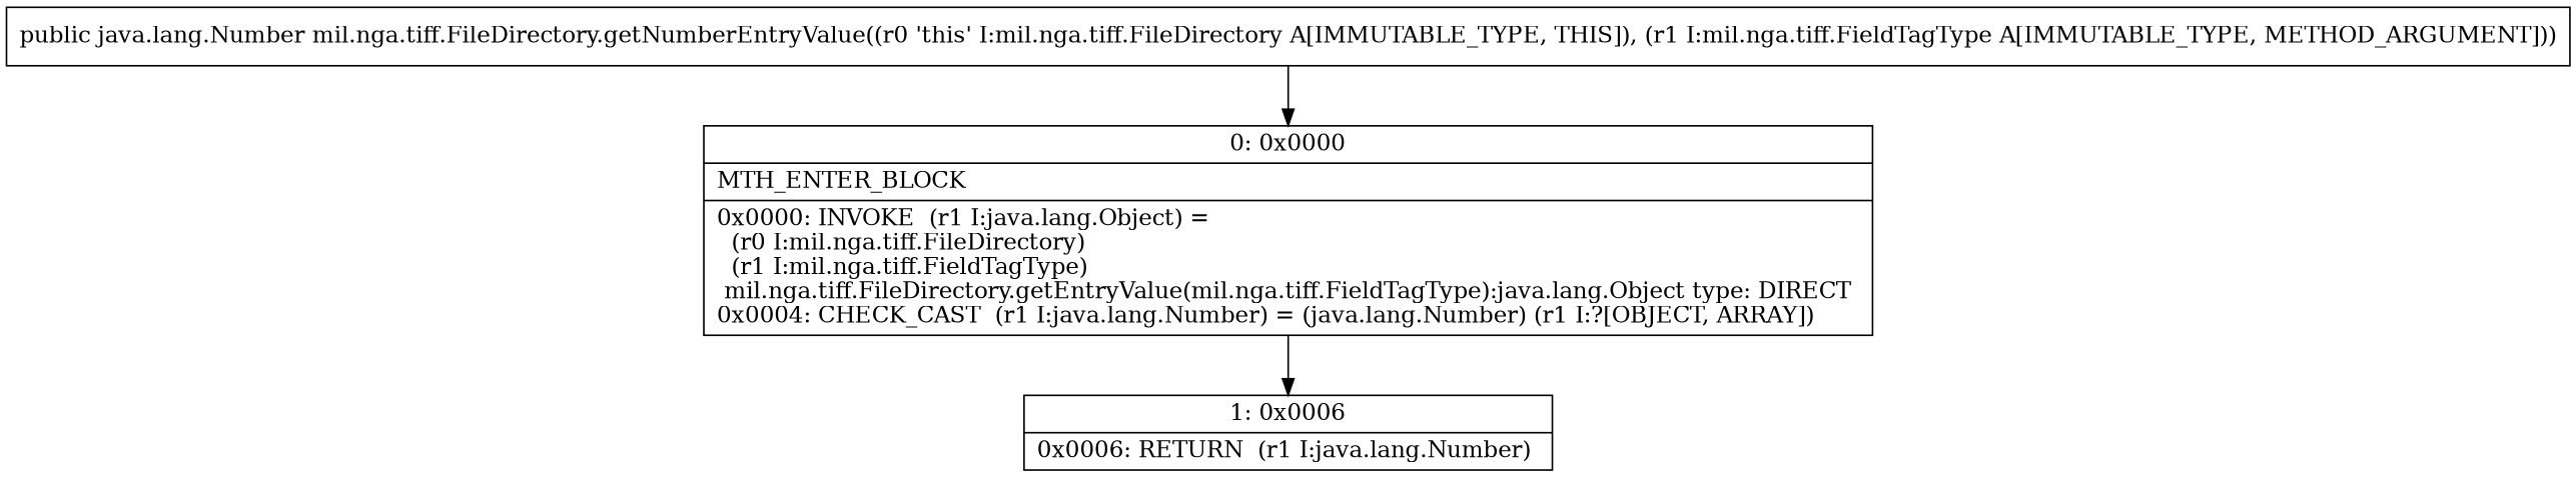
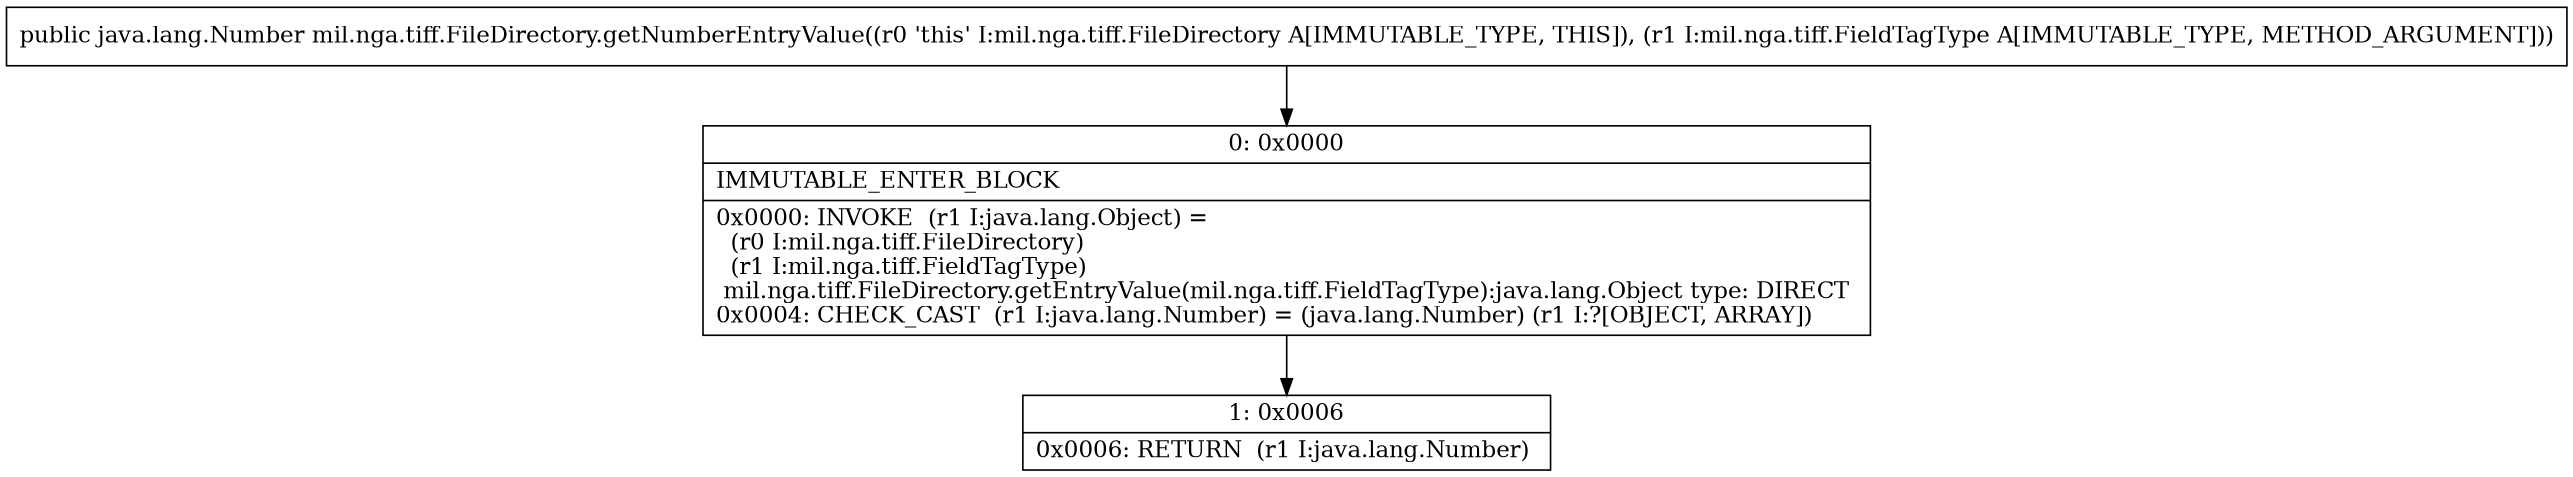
  digraph {
    node [shape=record]
-   n1 [label="{0\:\ 0x0000|MTH_ENTER_BLOCK\l|0x0000: INVOKE  (r1 I:java.lang.Object) = \l  (r0 I:mil.nga.tiff.FileDirectory)\l  (r1 I:mil.nga.tiff.FieldTagType)\l mil.nga.tiff.FileDirectory.getEntryValue(mil.nga.tiff.FieldTagType):java.lang.Object type: DIRECT \l0x0004: CHECK_CAST  (r1 I:java.lang.Number) = (java.lang.Number) (r1 I:?[OBJECT, ARRAY]) \l}"]
+   n1 [label="{0\:\ 0x0000|IMMUTABLE_ENTER_BLOCK\l|0x0000: INVOKE  (r1 I:java.lang.Object) = \l  (r0 I:mil.nga.tiff.FileDirectory)\l  (r1 I:mil.nga.tiff.FieldTagType)\l mil.nga.tiff.FileDirectory.getEntryValue(mil.nga.tiff.FieldTagType):java.lang.Object type: DIRECT \l0x0004: CHECK_CAST  (r1 I:java.lang.Number) = (java.lang.Number) (r1 I:?[OBJECT, ARRAY]) \l}"]
    n2 [label="{1\:\ 0x0006|0x0006: RETURN  (r1 I:java.lang.Number) \l}"]
    n3 [label="{public java.lang.Number mil.nga.tiff.FileDirectory.getNumberEntryValue((r0 'this' I:mil.nga.tiff.FileDirectory A[IMMUTABLE_TYPE, THIS]), (r1 I:mil.nga.tiff.FieldTagType A[IMMUTABLE_TYPE, METHOD_ARGUMENT])) }"]
    n1 -> n2
    n3 -> n1
  }
